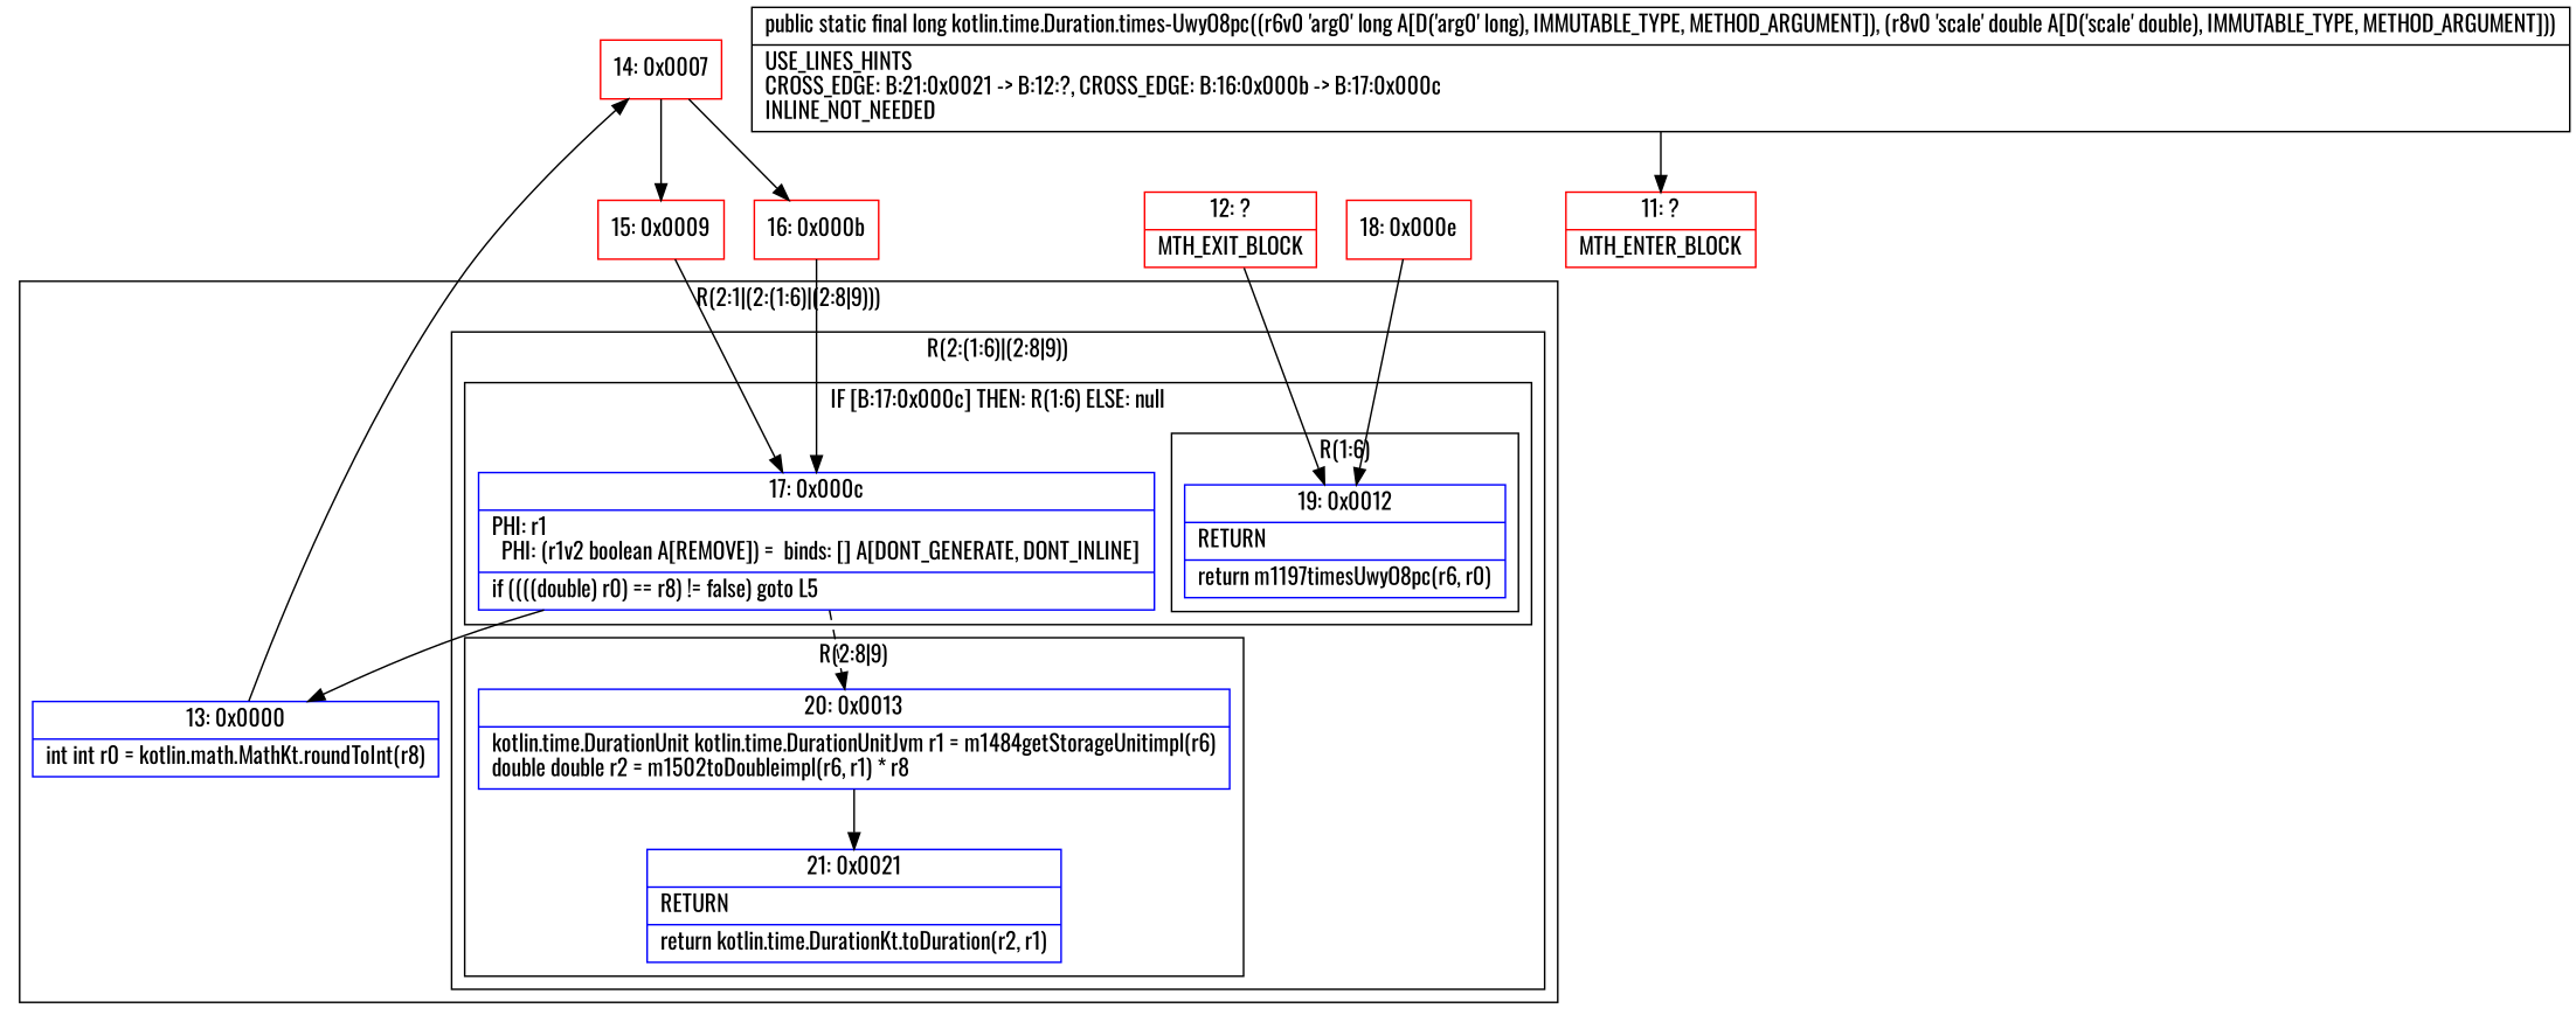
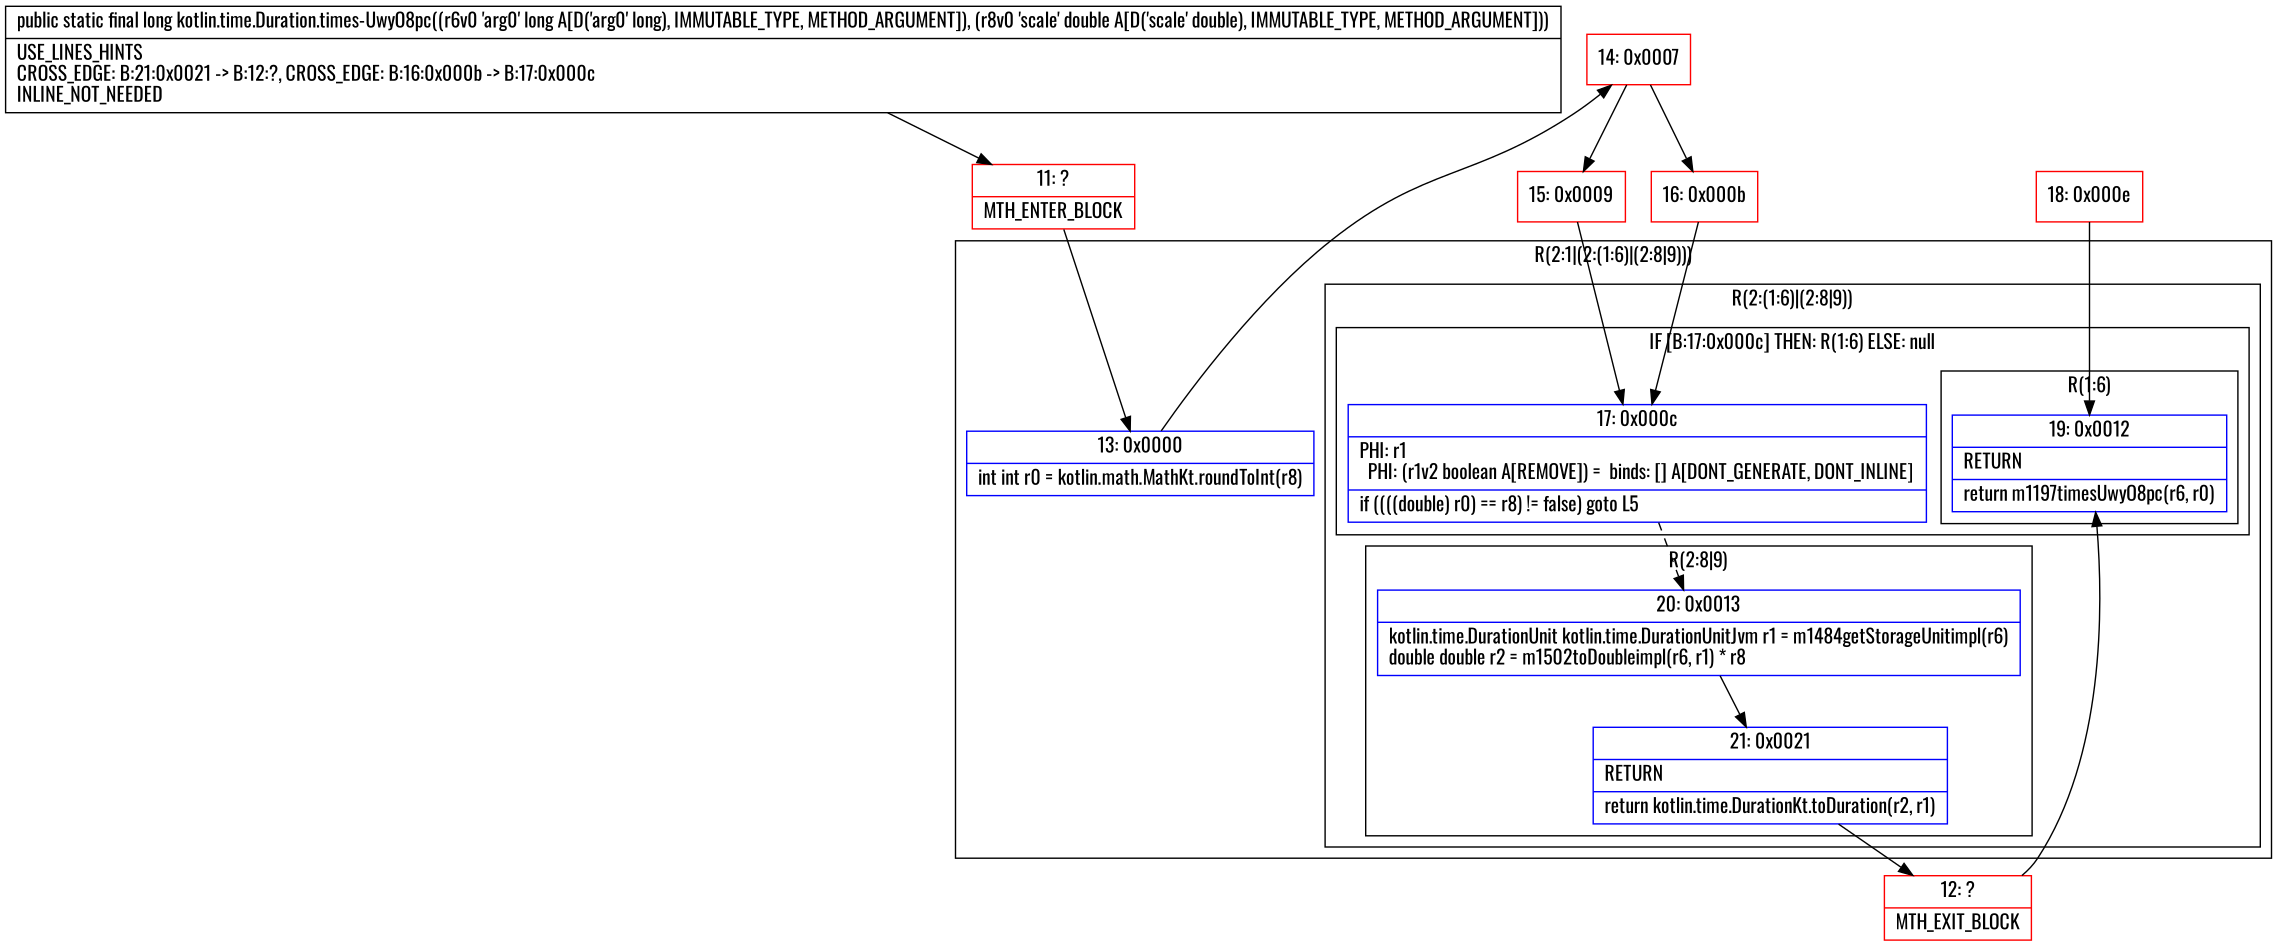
  digraph {
    fontname=Oswald
    node [color=red fontname=Oswald shape=record]
    edge [fontname=Oswald]
    n1 [color=blue label="{19\:\ 0x0012|RETURN\l|return m1197timesUwyO8pc(r6, r0)\l}"]
    n2 [color=blue label="{17\:\ 0x000c|PHI: r1 \l  PHI: (r1v2 boolean A[REMOVE]) =  binds: [] A[DONT_GENERATE, DONT_INLINE]\l|if ((((double) r0) == r8) != false) goto L5\l}"]
    n3 [color=blue label="{20\:\ 0x0013|kotlin.time.DurationUnit kotlin.time.DurationUnitJvm r1 = m1484getStorageUnitimpl(r6)\ldouble double r2 = m1502toDoubleimpl(r6, r1) * r8\l}"]
    n4 [color=blue label="{21\:\ 0x0021|RETURN\l|return kotlin.time.DurationKt.toDuration(r2, r1)\l}"]
    n5 [color=blue label="{13\:\ 0x0000|int int r0 = kotlin.math.MathKt.roundToInt(r8)\l}"]
    n6 [label="{12\:\ ?|MTH_EXIT_BLOCK\l}"]
    n7 [label="{14\:\ 0x0007}"]
    n8 [label="{15\:\ 0x0009}"]
    n9 [label="{16\:\ 0x000b}"]
    n10 [label="{18\:\ 0x000e}"]
    n11 [label="{11\:\ ?|MTH_ENTER_BLOCK\l}"]
    n12 [label="{public static final long kotlin.time.Duration.times\-UwyO8pc((r6v0 'arg0' long A[D('arg0' long), IMMUTABLE_TYPE, METHOD_ARGUMENT]), (r8v0 'scale' double A[D('scale' double), IMMUTABLE_TYPE, METHOD_ARGUMENT]))  | USE_LINES_HINTS\lCROSS_EDGE: B:21:0x0021 \-\> B:12:?, CROSS_EDGE: B:16:0x000b \-\> B:17:0x000c\lINLINE_NOT_NEEDED\l}" color=""]
    subgraph cluster_1 {
      label="R(2:1|(2:(1:6)|(2:8|9)))"
      n5
      subgraph cluster_2 {
        label="R(2:(1:6)|(2:8|9))"
        subgraph cluster_3 {
          label="IF [B:17:0x000c] THEN: R(1:6) ELSE: null"
          n2
          subgraph cluster_4 {
            label="R(1:6)"
            n1
          }
        }
        subgraph cluster_5 {
          label="R(2:8|9)"
          n3
          n4
        }
      }
    }
    n2 -> n3 [style=dashed]
    n3 -> n4
+   n4 -> n6
    n5 -> n7
    n6 -> n1
    n7 -> n8
    n7 -> n9
    n8 -> n2
    n9 -> n2
    n10 -> n1
-   n2 -> n5
+   n11 -> n5
    n12 -> n11
  }
